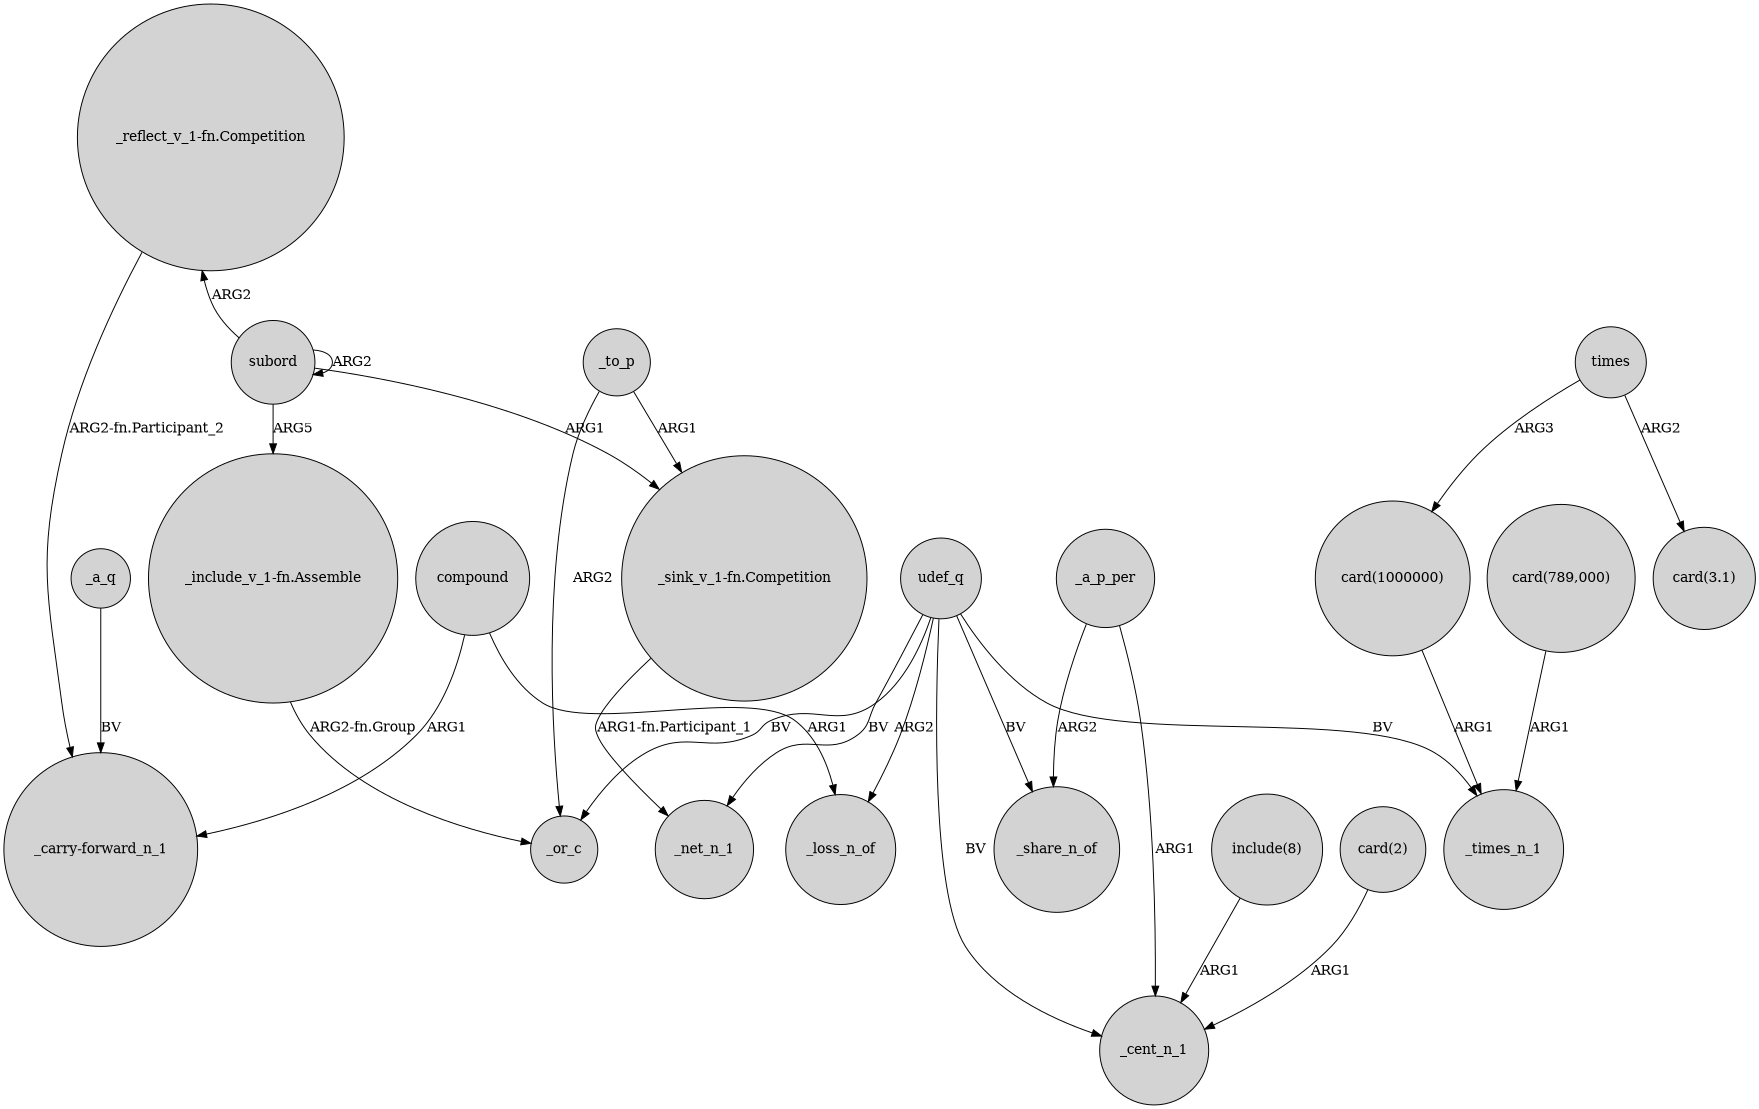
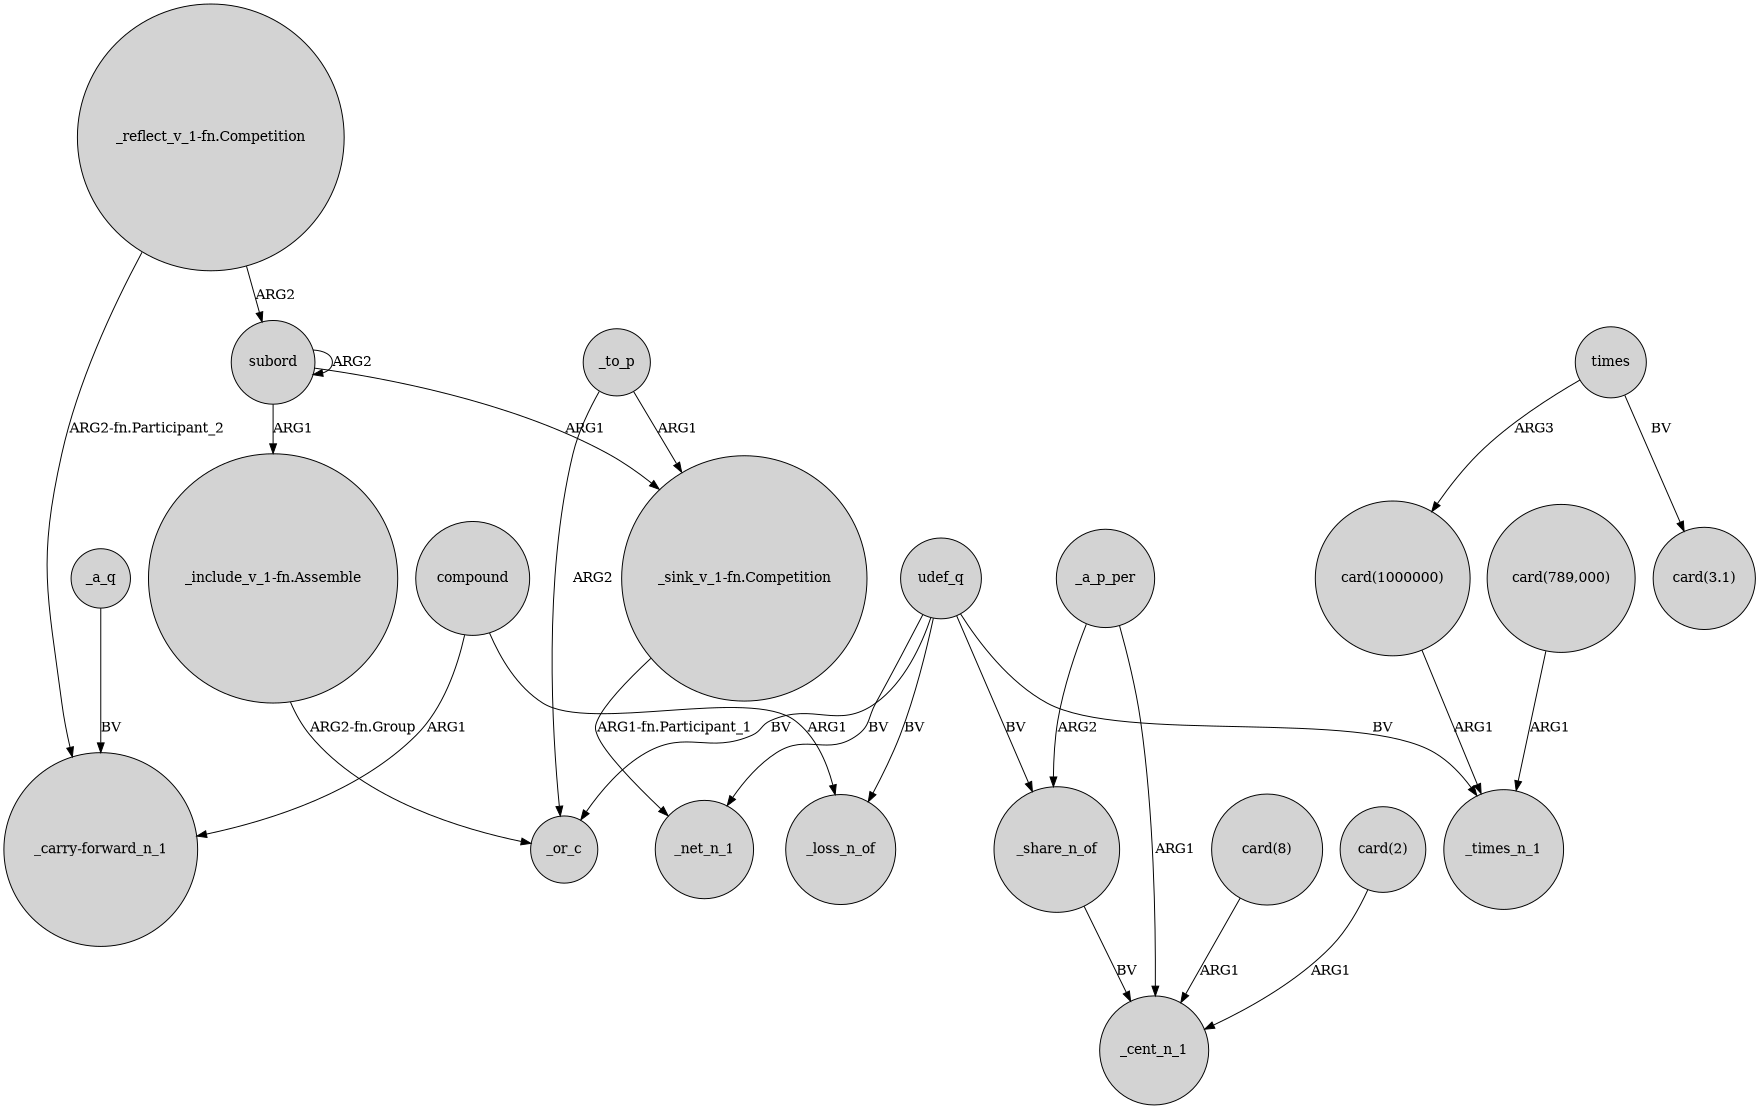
  digraph {
    node [shape=circle style=filled]
    "_reflect_v_1-fn.Competition"
    "_carry-forward_n_1"
    subord
    "_sink_v_1-fn.Competition"
    "_include_v_1-fn.Assemble"
    _net_n_1
    _or_c
    _to_p
    _a_p_per
    _cent_n_1
    _share_n_of
    udef_q
    _loss_n_of
    n14 [label=_times_n_1]
    times
    "card(1000000)"
    "card(3.1)"
    compound
    _a_q
-   "card(8)" [label="include(8)"]
+   "card(8)"
    "card(2)"
    "card(789,000)"
    "_reflect_v_1-fn.Competition" -> "_carry-forward_n_1" [label="ARG2-fn.Participant_2"]
-   subord -> "_reflect_v_1-fn.Competition" [label=ARG2]
+   "_reflect_v_1-fn.Competition" -> subord [label=ARG2]
    subord -> subord [label=ARG2]
    subord -> "_sink_v_1-fn.Competition" [label=ARG1]
-   subord -> "_include_v_1-fn.Assemble" [label=ARG5]
+   subord -> "_include_v_1-fn.Assemble" [label=ARG1]
    "_sink_v_1-fn.Competition" -> _net_n_1 [label="ARG1-fn.Participant_1"]
    "_include_v_1-fn.Assemble" -> _or_c [label="ARG2-fn.Group"]
    _to_p -> "_sink_v_1-fn.Competition" [label=ARG1]
    _to_p -> _or_c [label=ARG2]
    _a_p_per -> _cent_n_1 [label=ARG1]
    _a_p_per -> _share_n_of [label=ARG2]
    udef_q -> _net_n_1 [label=BV]
    udef_q -> _or_c [label=BV]
-   udef_q -> _cent_n_1 [label=BV]
+   _share_n_of -> _cent_n_1 [label=BV]
    udef_q -> _share_n_of [label=BV]
-   udef_q -> _loss_n_of [label=ARG2]
+   udef_q -> _loss_n_of [label=BV]
    udef_q -> n14 [label=BV]
    times -> "card(1000000)" [label=ARG3]
-   times -> "card(3.1)" [label=ARG2]
+   times -> "card(3.1)" [label=BV]
    "card(1000000)" -> n14 [label=ARG1]
    compound -> "_carry-forward_n_1" [label=ARG1]
    compound -> _loss_n_of [label=ARG1]
    _a_q -> "_carry-forward_n_1" [label=BV]
    "card(8)" -> _cent_n_1 [label=ARG1]
    "card(2)" -> _cent_n_1 [label=ARG1]
    "card(789,000)" -> n14 [label=ARG1]
  }
